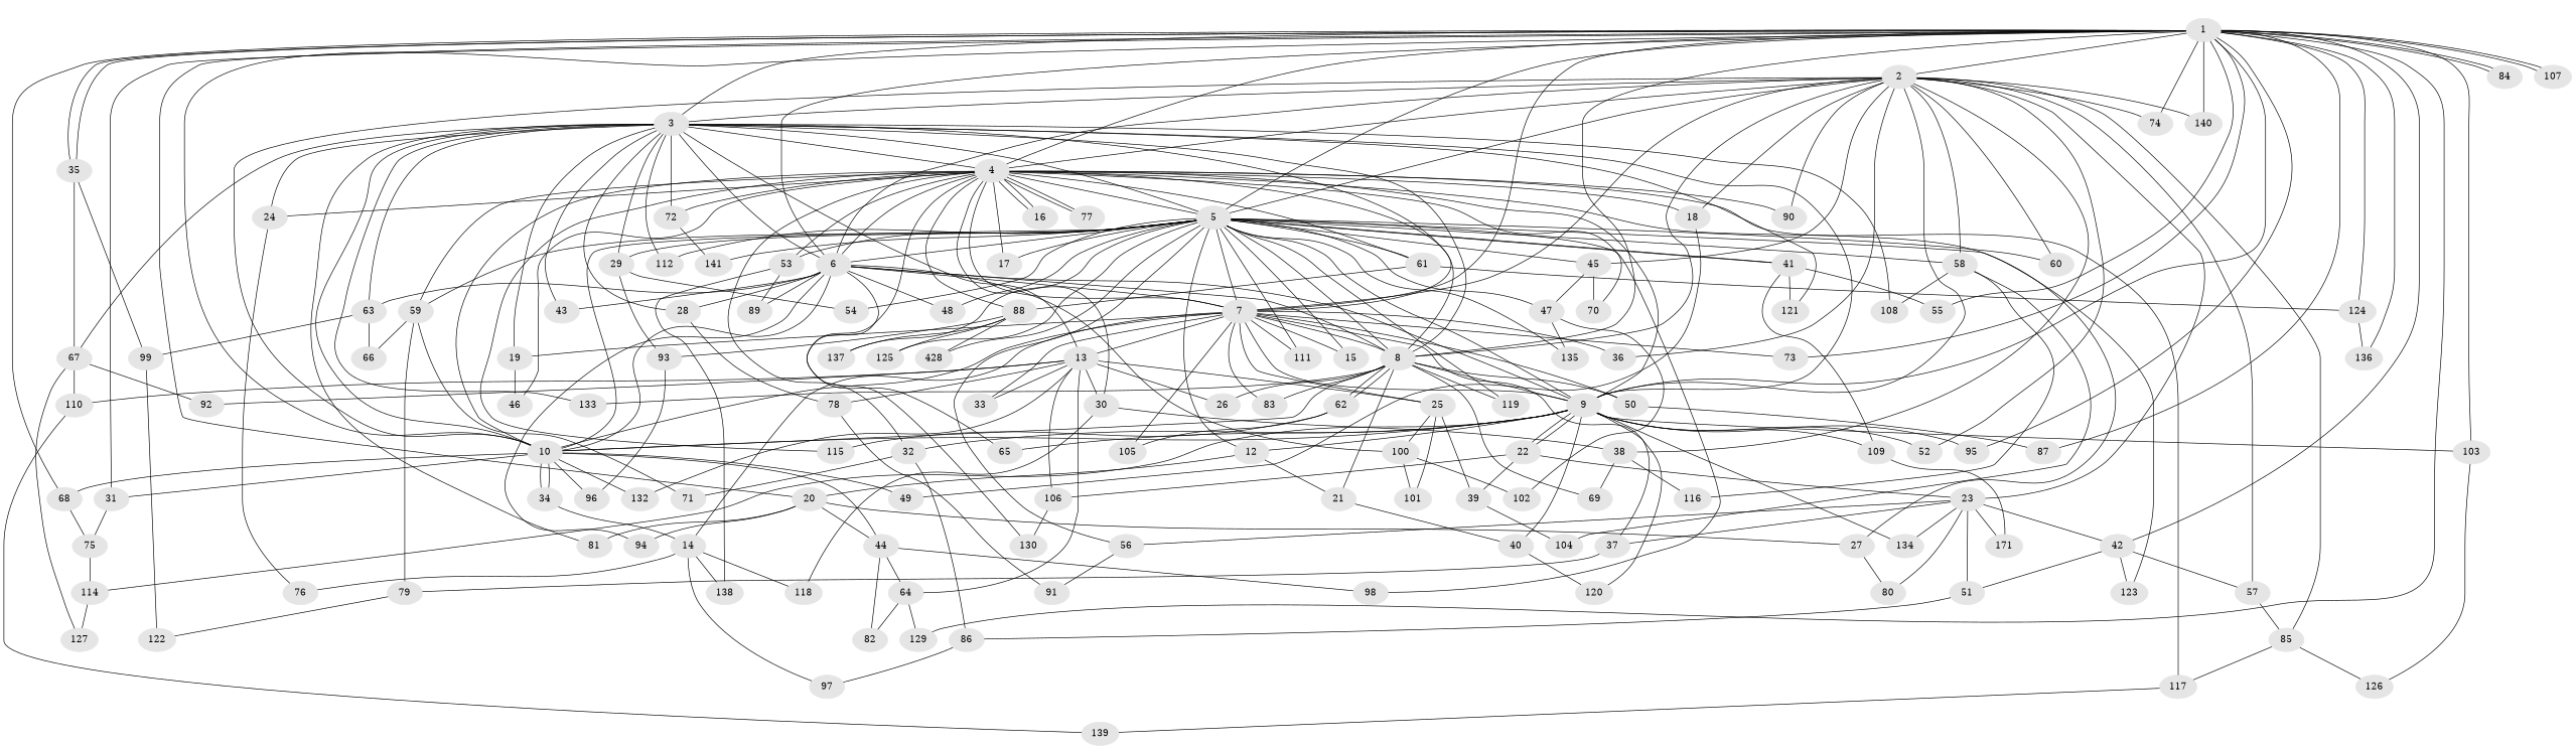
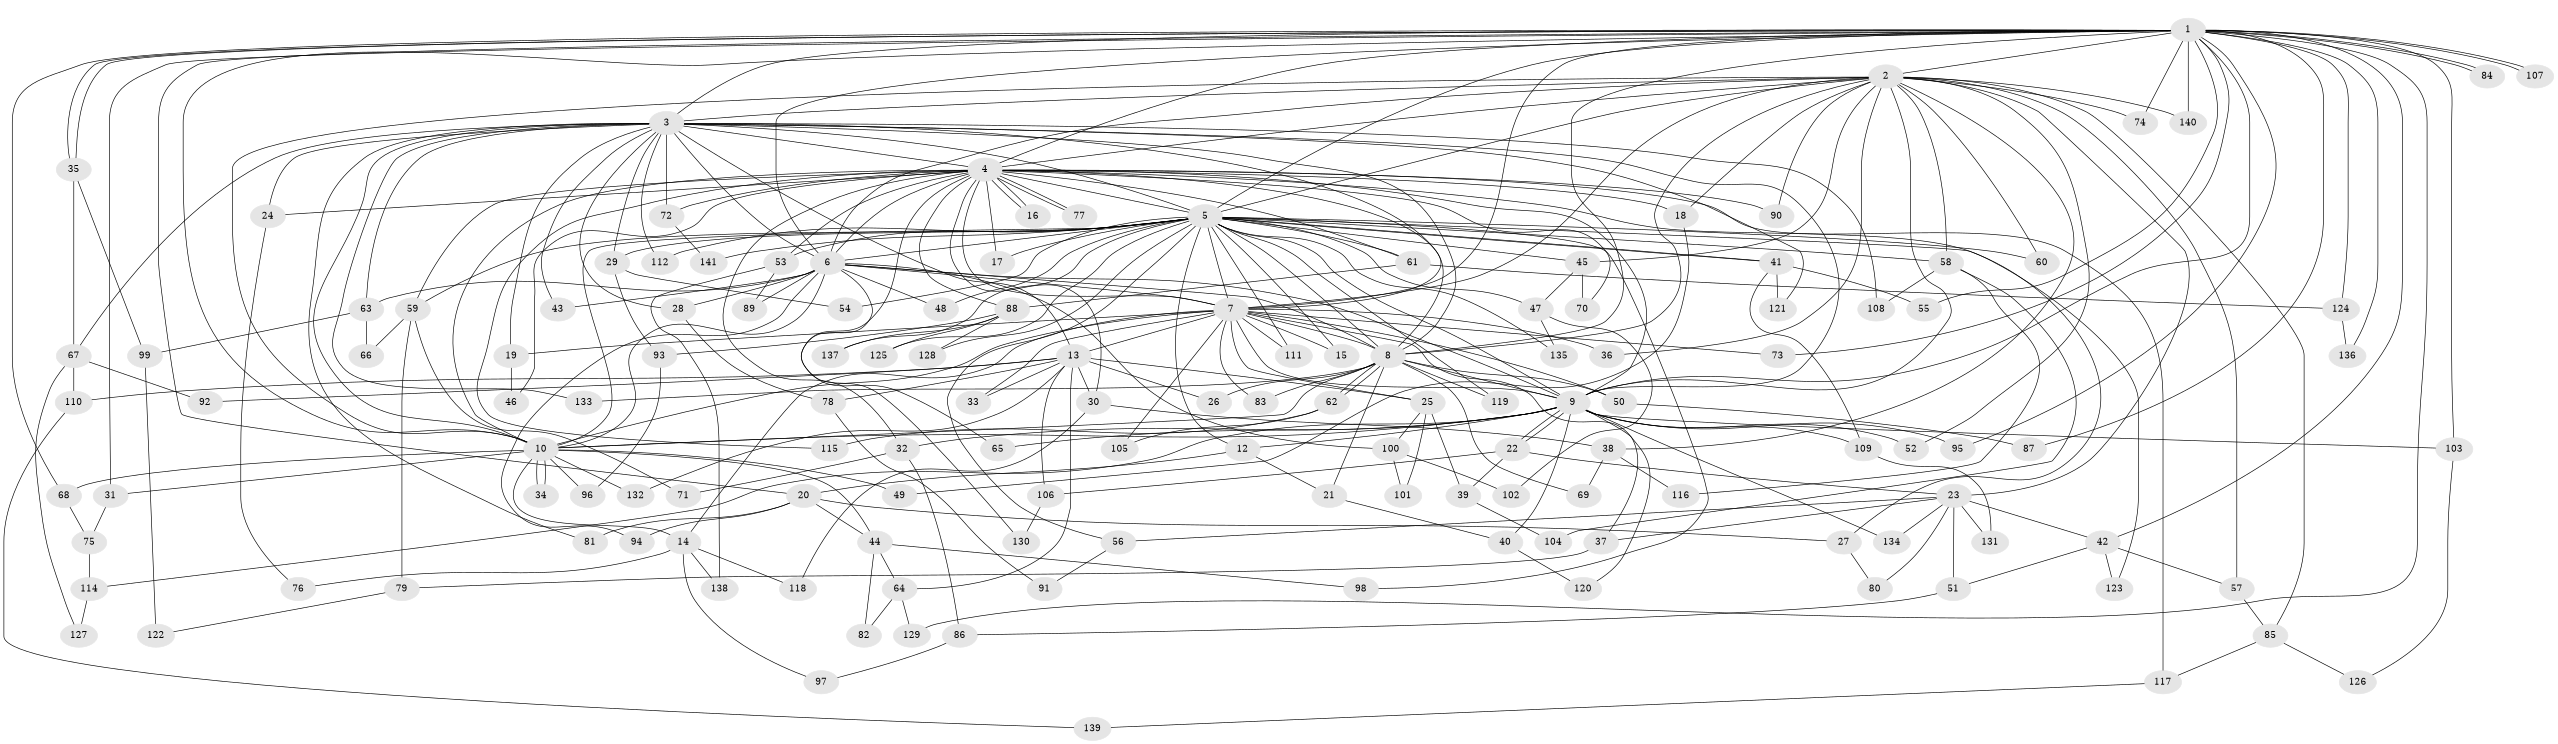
  graph {
    node [color=gray90 style=filled]
    1
    2
    3
    4
    5
    6
    7
    8
    9
    10
    20
    31
    35
    42
    55
    68
    73
    74
    84
    87
    95
    103
    107
    124
    129
    136
    140
    18
    23
    36
    38
    45
    52
    57
    58
    60
    85
    90
    13
    19
    24
    28
    29
    43
    63
    67
    72
    81
    108
    112
    121
    133
    16
    17
    27
    30
    32
    46
    53
    59
    61
    70
    77
    88
    115
    117
    130
    12
    15
    41
    47
    48
    54
    56
    98
    111
    119
    123
    125
-   128 [label=428]
+   128
    135
    137
    141
    65
    89
    94
    100
    14
    25
    33
    50
    83
    105
    120
    21
    26
    62
    69
    22
    37
    40
    109
    114
    134
    34
    44
    49
    96
    132
    75
    99
    51
    126
    80
-   131 [label=171]
+   131
    116
    104
    64
    78
    92
    106
    110
    76
    93
    66
    127
    118
    71
    86
    138
    79
    139
    102
    91
    101
    97
    39
    82
    122
    1 -- 2
    1 -- 3
    1 -- 4
    1 -- 5
    1 -- 6
    1 -- 7
    1 -- 8
    1 -- 9
    1 -- 10
    1 -- 20
    1 -- 31
    1 -- 35
    1 -- 35
    1 -- 42
    1 -- 55
    1 -- 68
    1 -- 73
    1 -- 74
    1 -- 84
    1 -- 84
    1 -- 87
    1 -- 95
    1 -- 103
    1 -- 107
    1 -- 107
    1 -- 124
    1 -- 129
    1 -- 136
    1 -- 140
    2 -- 3
    2 -- 4
    2 -- 5
    2 -- 6
    2 -- 7
    2 -- 8
    2 -- 9
    2 -- 10
    2 -- 74
    2 -- 140
    2 -- 18
    2 -- 23
    2 -- 36
    2 -- 38
    2 -- 45
    2 -- 52
    2 -- 57
    2 -- 58
    2 -- 60
    2 -- 85
    2 -- 90
    3 -- 4
    3 -- 5
    3 -- 6
    3 -- 7
    3 -- 8
    3 -- 9
    3 -- 10
    3 -- 13
    3 -- 19
    3 -- 24
    3 -- 28
    3 -- 29
    3 -- 43
    3 -- 63
    3 -- 67
    3 -- 72
    3 -- 81
    3 -- 108
    3 -- 112
    3 -- 121
    3 -- 133
    4 -- 5
    4 -- 6
    4 -- 7
    4 -- 8
    4 -- 9
    4 -- 10
    4 -- 18
    4 -- 90
    4 -- 24
    4 -- 72
    4 -- 16
    4 -- 16
    4 -- 17
    4 -- 27
    4 -- 30
    4 -- 32
    4 -- 46
    4 -- 53
    4 -- 59
    4 -- 61
    4 -- 70
    4 -- 77
    4 -- 77
    4 -- 88
    4 -- 115
    4 -- 117
    4 -- 130
    5 -- 6
    5 -- 7
    5 -- 8
    5 -- 9
    5 -- 10
    5 -- 45
    5 -- 58
    5 -- 60
    5 -- 29
    5 -- 112
    5 -- 17
    5 -- 53
    5 -- 59
    5 -- 61
    5 -- 12
    5 -- 15
    5 -- 41
    5 -- 41
    5 -- 47
    5 -- 48
    5 -- 54
    5 -- 56
    5 -- 98
    5 -- 111
    5 -- 119
    5 -- 123
    5 -- 125
    5 -- 128
    5 -- 135
    5 -- 137
    5 -- 141
    6 -- 7
    6 -- 8
    6 -- 9
    6 -- 10
    6 -- 28
    6 -- 43
    6 -- 63
    6 -- 48
    6 -- 65
    6 -- 89
    6 -- 94
    6 -- 100
    7 -- 8
    7 -- 9
    7 -- 10
    7 -- 73
    7 -- 36
    7 -- 13
    7 -- 19
    7 -- 15
    7 -- 111
    7 -- 14
    7 -- 25
    7 -- 33
    7 -- 50
    7 -- 83
    7 -- 105
    7 -- 120
    8 -- 9
    8 -- 10
    8 -- 133
    8 -- 119
    8 -- 50
    8 -- 83
    8 -- 21
    8 -- 26
    8 -- 62
    8 -- 62
    8 -- 69
    9 -- 10
    9 -- 95
    9 -- 103
    9 -- 52
    9 -- 32
    9 -- 12
    9 -- 65
    9 -- 22
    9 -- 22
    9 -- 37
    9 -- 40
    9 -- 109
    9 -- 114
    9 -- 134
    10 -- 31
    10 -- 68
-   34 -- 14
+   10 -- 14
    10 -- 34
    10 -- 34
    10 -- 44
    10 -- 49
    10 -- 96
    10 -- 132
    20 -- 81
    20 -- 27
    20 -- 94
    20 -- 44
    31 -- 75
    35 -- 67
    35 -- 99
    42 -- 57
    42 -- 123
    42 -- 51
    68 -- 75
    103 -- 126
    124 -- 136
    18 -- 49
    23 -- 42
    23 -- 56
    23 -- 37
    23 -- 134
    23 -- 51
    23 -- 80
    23 -- 131
    38 -- 69
    38 -- 116
    45 -- 70
    45 -- 47
    57 -- 85
    58 -- 108
    58 -- 116
    58 -- 104
    85 -- 117
    85 -- 126
    13 -- 30
    13 -- 25
    13 -- 33
    13 -- 26
    13 -- 132
    13 -- 64
    13 -- 78
    13 -- 92
    13 -- 106
    13 -- 110
    19 -- 46
    24 -- 76
    28 -- 78
    29 -- 54
    29 -- 93
    63 -- 99
    63 -- 66
    67 -- 92
    67 -- 110
    67 -- 127
    72 -- 141
    27 -- 80
    30 -- 38
    30 -- 118
    32 -- 71
    32 -- 86
    53 -- 89
    53 -- 138
    59 -- 66
    59 -- 71
    59 -- 79
    61 -- 124
    61 -- 88
    88 -- 125
    88 -- 128
    88 -- 137
    88 -- 93
    117 -- 139
    12 -- 20
    12 -- 21
    41 -- 55
    41 -- 121
    41 -- 109
    47 -- 135
    47 -- 102
    56 -- 91
    100 -- 102
    100 -- 101
    14 -- 76
    14 -- 118
    14 -- 138
    14 -- 97
    25 -- 100
    25 -- 101
    25 -- 39
    50 -- 87
    21 -- 40
    62 -- 115
    62 -- 105
    22 -- 23
    22 -- 106
    22 -- 39
    37 -- 79
    40 -- 120
    109 -- 131
    114 -- 127
    44 -- 98
    44 -- 64
    44 -- 82
    75 -- 114
    99 -- 122
    51 -- 86
    64 -- 129
    64 -- 82
    78 -- 91
    106 -- 130
    110 -- 139
    93 -- 96
    86 -- 97
    79 -- 122
    39 -- 104
  }
